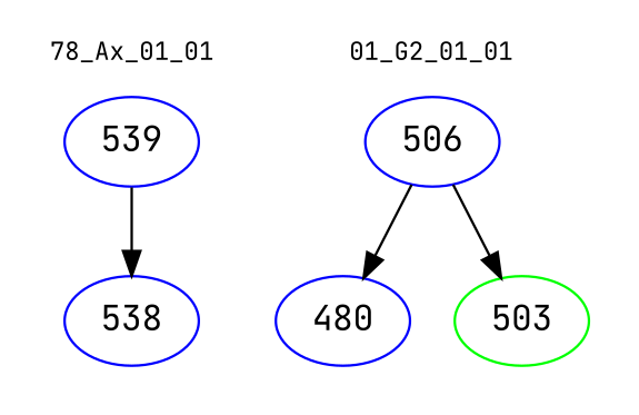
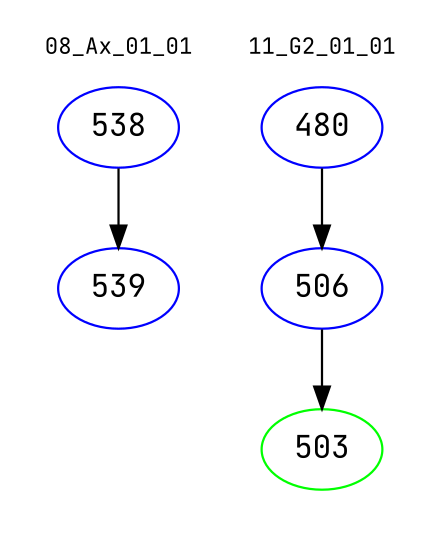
  digraph {
    fontname="JetBrains Mono"
    node [color=blue fontname="JetBrains Mono"]
    edge [color=black fontname="JetBrains Mono"]
    n1 [label=538]
    n2 [label=539]
    n3 [label=506]
    n4 [label=480]
    n5 [color=green label=503]
    subgraph cluster_1 {
      color=white
      fontsize=10
-     label="78_Ax_01_01"
+     label="08_Ax_01_01"
      n1
      n2
    }
    subgraph cluster_2 {
      color=white
      fontsize=10
-     label="01_G2_01_01"
+     label="11_G2_01_01"
      n3
      n4
      n5
    }
-   n2 -> n1
-   n3 -> n4
+   n1 -> n2
+   n4 -> n3
    n3 -> n5
  }
